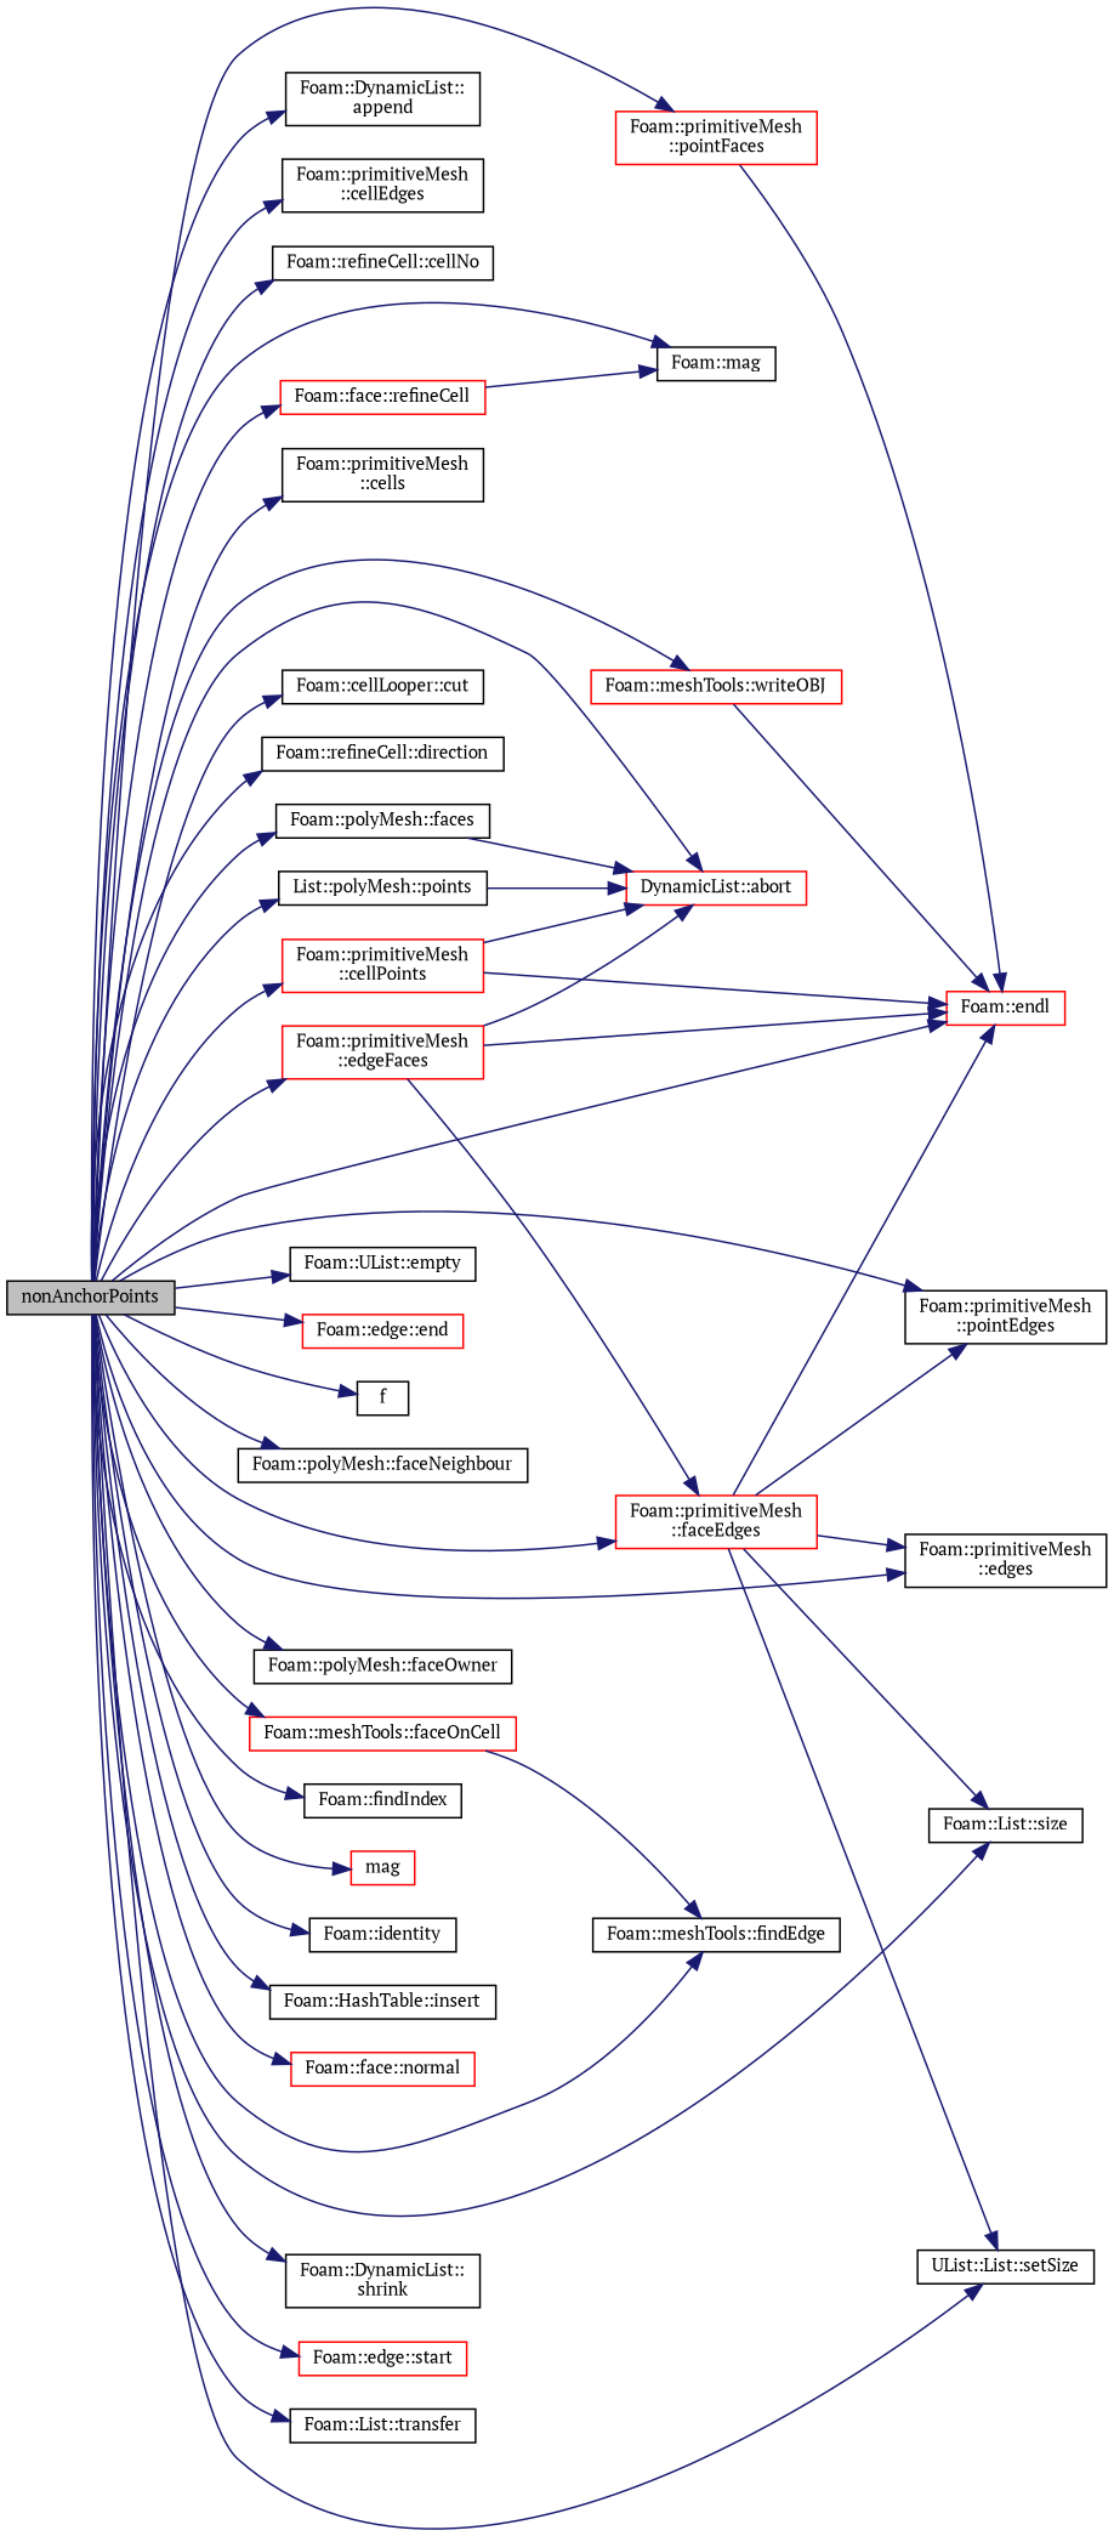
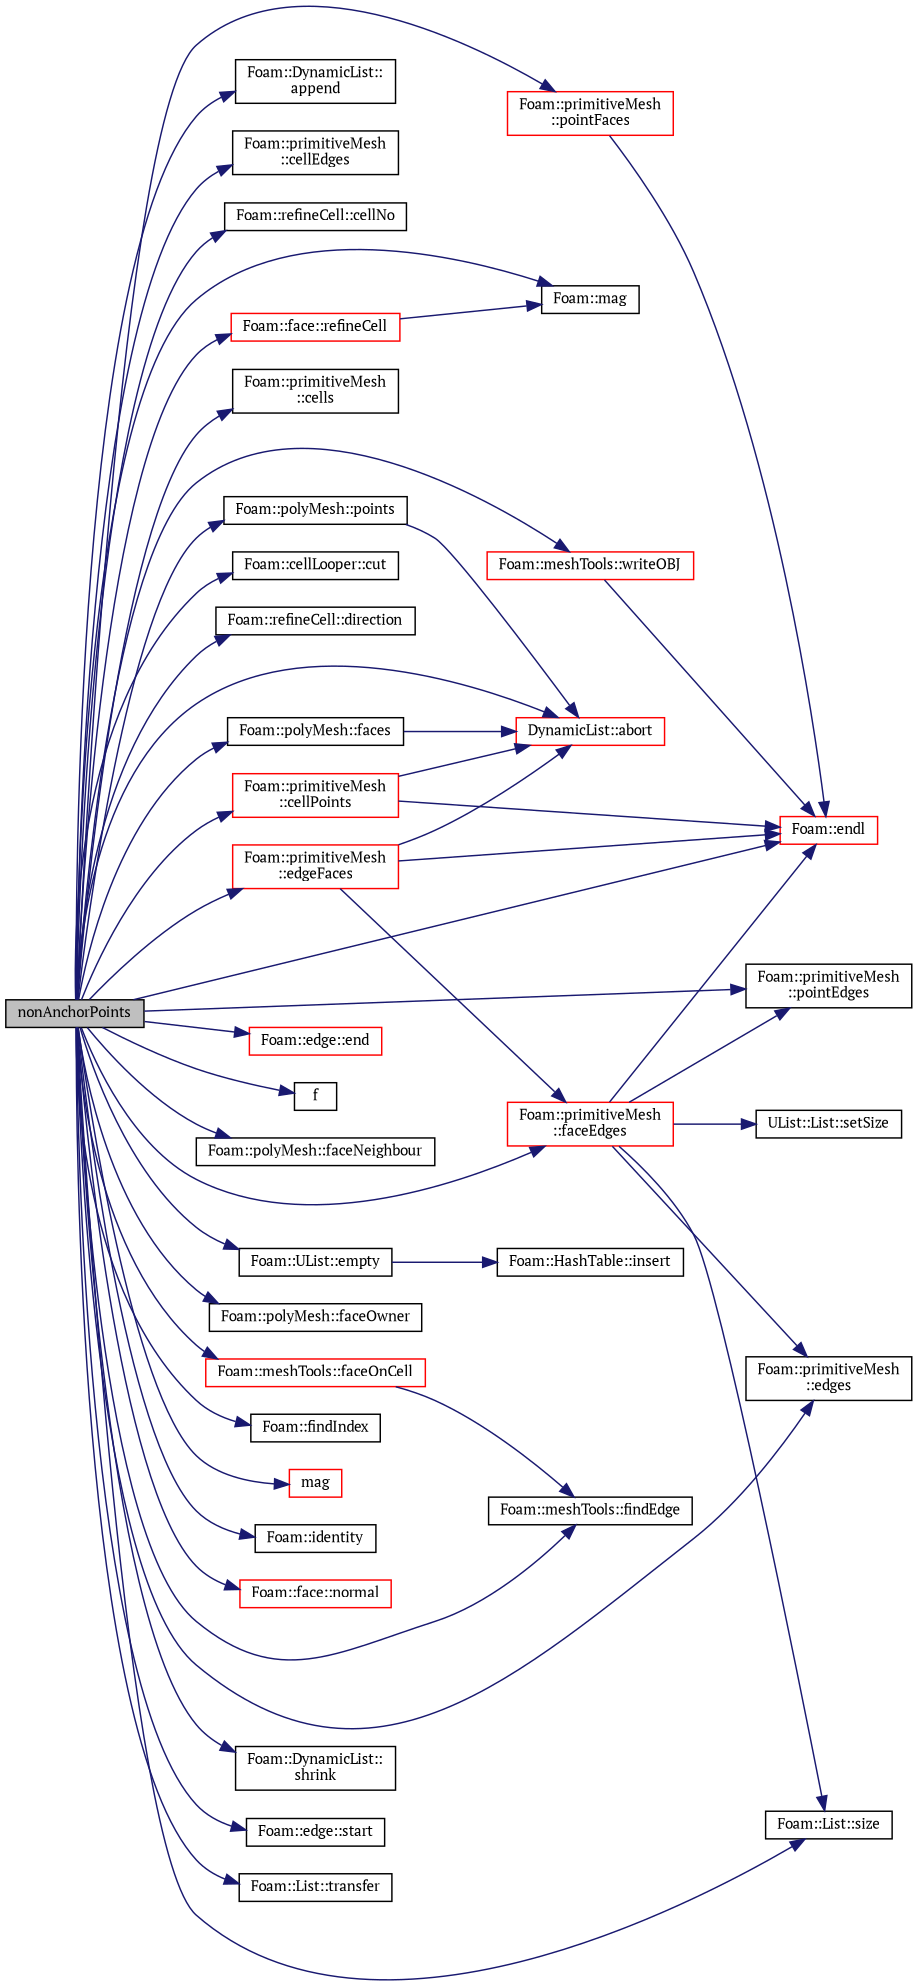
  digraph {
    fontname="PT Serif"
    rankdir=LR
    node [color=black fontname="PT Serif" fontsize=10 shape=record]
    edge [color=midnightblue fontname="PT Serif" fontsize=10 labelfontname=FreeSans labelfontsize=10 style=solid]
    n1 [fillcolor=grey75 fontcolor=black height=0.2 label=nonAnchorPoints style=filled width=0.4]
    n2 [color=red height=0.2 label="DynamicList::abort" width=0.4]
    n3 [height=0.2 label="Foam::DynamicList::\lappend" width=0.4]
    n4 [height=0.2 label="Foam::primitiveMesh\l::cellEdges" width=0.4]
    n5 [height=0.2 label="Foam::refineCell::cellNo" width=0.4]
    n6 [color=red height=0.2 label="Foam::primitiveMesh\l::cellPoints" width=0.4]
    n7 [color=red height=0.2 label="Foam::endl" width=0.4]
    n8 [height=0.2 label="Foam::primitiveMesh\l::cells" width=0.4]
    n9 [color=red height=0.2 label="Foam::face::refineCell" width=0.4]
    n10 [height=0.2 label="Foam::mag" width=0.4]
    n11 [height=0.2 label="Foam::cellLooper::cut" width=0.4]
    n12 [height=0.2 label="Foam::refineCell::direction" width=0.4]
    n13 [color=red height=0.2 label="Foam::primitiveMesh\l::edgeFaces" width=0.4]
    n14 [color=red height=0.2 label="Foam::primitiveMesh\l::faceEdges" width=0.4]
    n15 [height=0.2 label="Foam::primitiveMesh\l::pointEdges" width=0.4]
    n16 [height=0.2 label="Foam::primitiveMesh\l::edges" width=0.4]
    n17 [height=0.2 label="Foam::List::size" width=0.4]
    n18 [height=0.2 label="UList::List::setSize" width=0.4]
    n19 [height=0.2 label="Foam::UList::empty" width=0.4]
    n20 [color=red height=0.2 label="Foam::edge::end" width=0.4]
    n21 [height=0.2 label=f width=0.4]
    n22 [height=0.2 label="Foam::polyMesh::faceNeighbour" width=0.4]
    n23 [color=red height=0.2 label="Foam::meshTools::faceOnCell" width=0.4]
    n24 [height=0.2 label="Foam::meshTools::findEdge" width=0.4]
    n25 [height=0.2 label="Foam::polyMesh::faceOwner" width=0.4]
    n26 [height=0.2 label="Foam::polyMesh::faces" width=0.4]
    n27 [height=0.2 label="Foam::findIndex" width=0.4]
    n28 [color=red height=0.2 label=mag width=0.4]
    n29 [height=0.2 label="Foam::identity" width=0.4]
    n30 [height=0.2 label="Foam::HashTable::insert" width=0.4]
    n31 [color=red height=0.2 label="Foam::face::normal" width=0.4]
    n32 [color=red height=0.2 label="Foam::primitiveMesh\l::pointFaces" width=0.4]
-   n33 [height=0.2 label="List::polyMesh::points" width=0.4]
+   n33 [height=0.2 label="Foam::polyMesh::points" width=0.4]
    n34 [height=0.2 label="Foam::DynamicList::\lshrink" width=0.4]
-   n35 [color=red height=0.2 label="Foam::edge::start" width=0.4]
+   n35 [height=0.2 label="Foam::edge::start" width=0.4]
    n36 [height=0.2 label="Foam::List::transfer" width=0.4]
    n37 [color=red height=0.2 label="Foam::meshTools::writeOBJ" width=0.4]
    n1 -> n2
    n1 -> n3
    n1 -> n4
    n1 -> n5
    n1 -> n6
    n1 -> n7
    n1 -> n8
    n1 -> n9
    n1 -> n10
    n1 -> n11
    n1 -> n12
    n1 -> n13
    n1 -> n14
    n1 -> n15
    n1 -> n16
    n1 -> n17
-   n1 -> n18
    n1 -> n19
    n1 -> n20
    n1 -> n21
    n1 -> n22
    n1 -> n23
    n1 -> n24
    n1 -> n25
    n1 -> n26
    n1 -> n27
    n1 -> n28
    n1 -> n29
-   n1 -> n30
+   n19 -> n30
    n1 -> n31
    n1 -> n32
    n1 -> n33
    n1 -> n34
    n1 -> n35
    n1 -> n36
    n1 -> n37
    n6 -> n2
    n6 -> n7
    n9 -> n10
    n13 -> n2
    n13 -> n7
    n13 -> n14
    n14 -> n7
    n14 -> n15
    n14 -> n16
    n14 -> n17
    n14 -> n18
    n23 -> n24
    n26 -> n2
    n32 -> n7
    n33 -> n2
    n37 -> n7
  }
